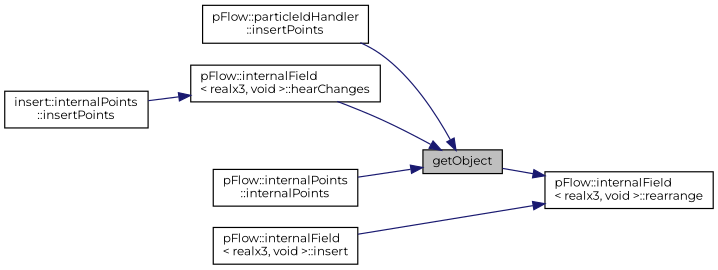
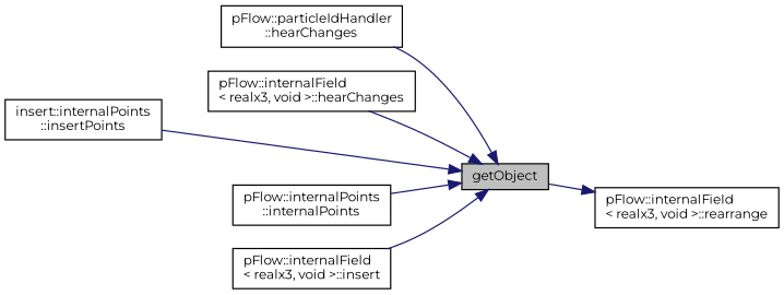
  digraph {
    fontname=Montserrat
    rankdir=RL
    node [color=black fillcolor=white fontname=Montserrat fontsize=10 shape=record style=filled]
    edge [color=midnightblue dir=back fontname=Montserrat fontsize=10 labelfontname=Helvetica labelfontsize=10 style=solid]
    n1 [fillcolor=grey75 fontcolor=black height=0.2 label=getObject width=0.4]
-   n2 [height=0.2 label="pFlow::particleIdHandler\l::insertPoints" width=0.4]
+   n2 [height=0.2 label="pFlow::particleIdHandler\l::hearChanges" width=0.4]
    n3 [height=0.2 label="pFlow::internalField\l\< realx3, void \>::hearChanges" width=0.4]
    n4 [height=0.2 label="pFlow::internalField\l\< realx3, void \>::insert" width=0.4]
    n5 [height=0.2 label="insert::internalPoints\l::insertPoints" width=0.4]
    n6 [height=0.2 label="pFlow::internalPoints\l::internalPoints" width=0.4]
    n7 [height=0.2 label="pFlow::internalField\l\< realx3, void \>::rearrange" width=0.4]
    n1 -> n2
    n1 -> n3
-   n7 -> n4
-   n3 -> n5
+   n1 -> n4
+   n1 -> n5
    n1 -> n6
    n7 -> n1
  }
